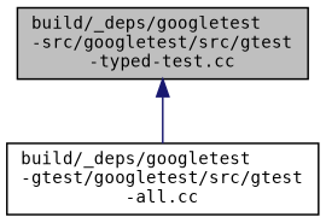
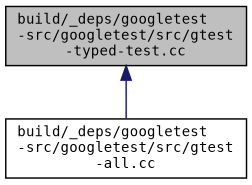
  digraph {
    fontname="DejaVu Sans Mono"
    node [color=black fontname="DejaVu Sans Mono" fontsize=10 shape=record]
    n1 [fillcolor=grey75 fontcolor=black height=0.2 label="build/_deps/googletest\l-src/googletest/src/gtest\l-typed-test.cc" style=filled width=0.4]
-   n2 [height=0.2 label="build/_deps/googletest\l-gtest/googletest/src/gtest\l-all.cc" width=0.4]
+   n2 [height=0.2 label="build/_deps/googletest\l-src/googletest/src/gtest\l-all.cc" width=0.4]
    n1 -> n2 [color=midnightblue dir=back fontname="DejaVu Sans Mono" fontsize=10 labelfontname=Helvetica labelfontsize=10 style=solid]
  }
